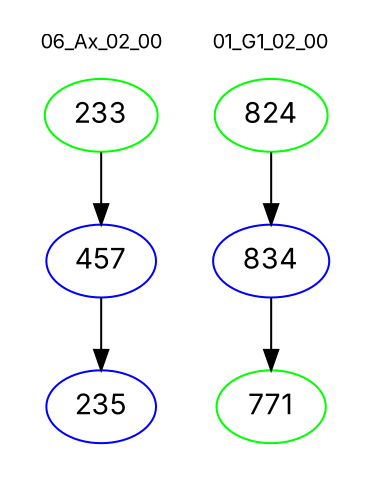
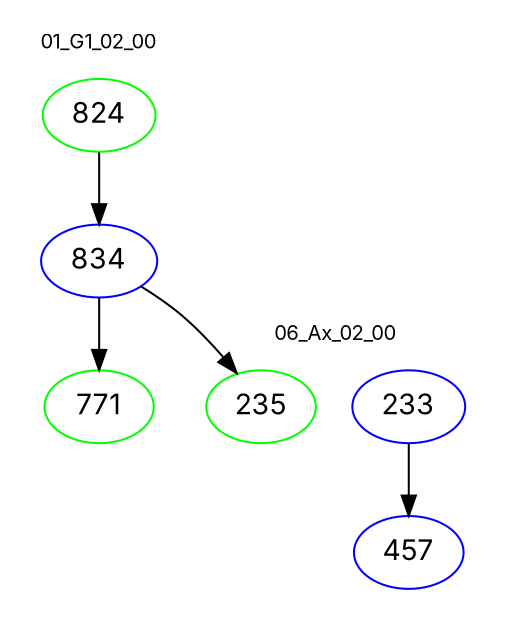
  digraph {
    fontname=Inter
    node [color=green fontname=Inter]
    edge [color=black fontname=Inter]
-   n1 [label=233]
+   n1 [color=blue label=233]
    n2 [color=blue label=457]
-   n3 [color=blue label=235]
+   n3 [label=235]
    n4 [label=824]
    n5 [color=blue label=834]
    n6 [label=771]
    subgraph cluster_1 {
      color=white
      fontsize=10
      label="06_Ax_02_00"
      n1
      n2
      n3
    }
    subgraph cluster_2 {
      color=white
      fontsize=10
      label="01_G1_02_00"
      n4
      n5
      n6
    }
    n1 -> n2
-   n2 -> n3
+   n5 -> n3
    n4 -> n5
    n5 -> n6
  }
